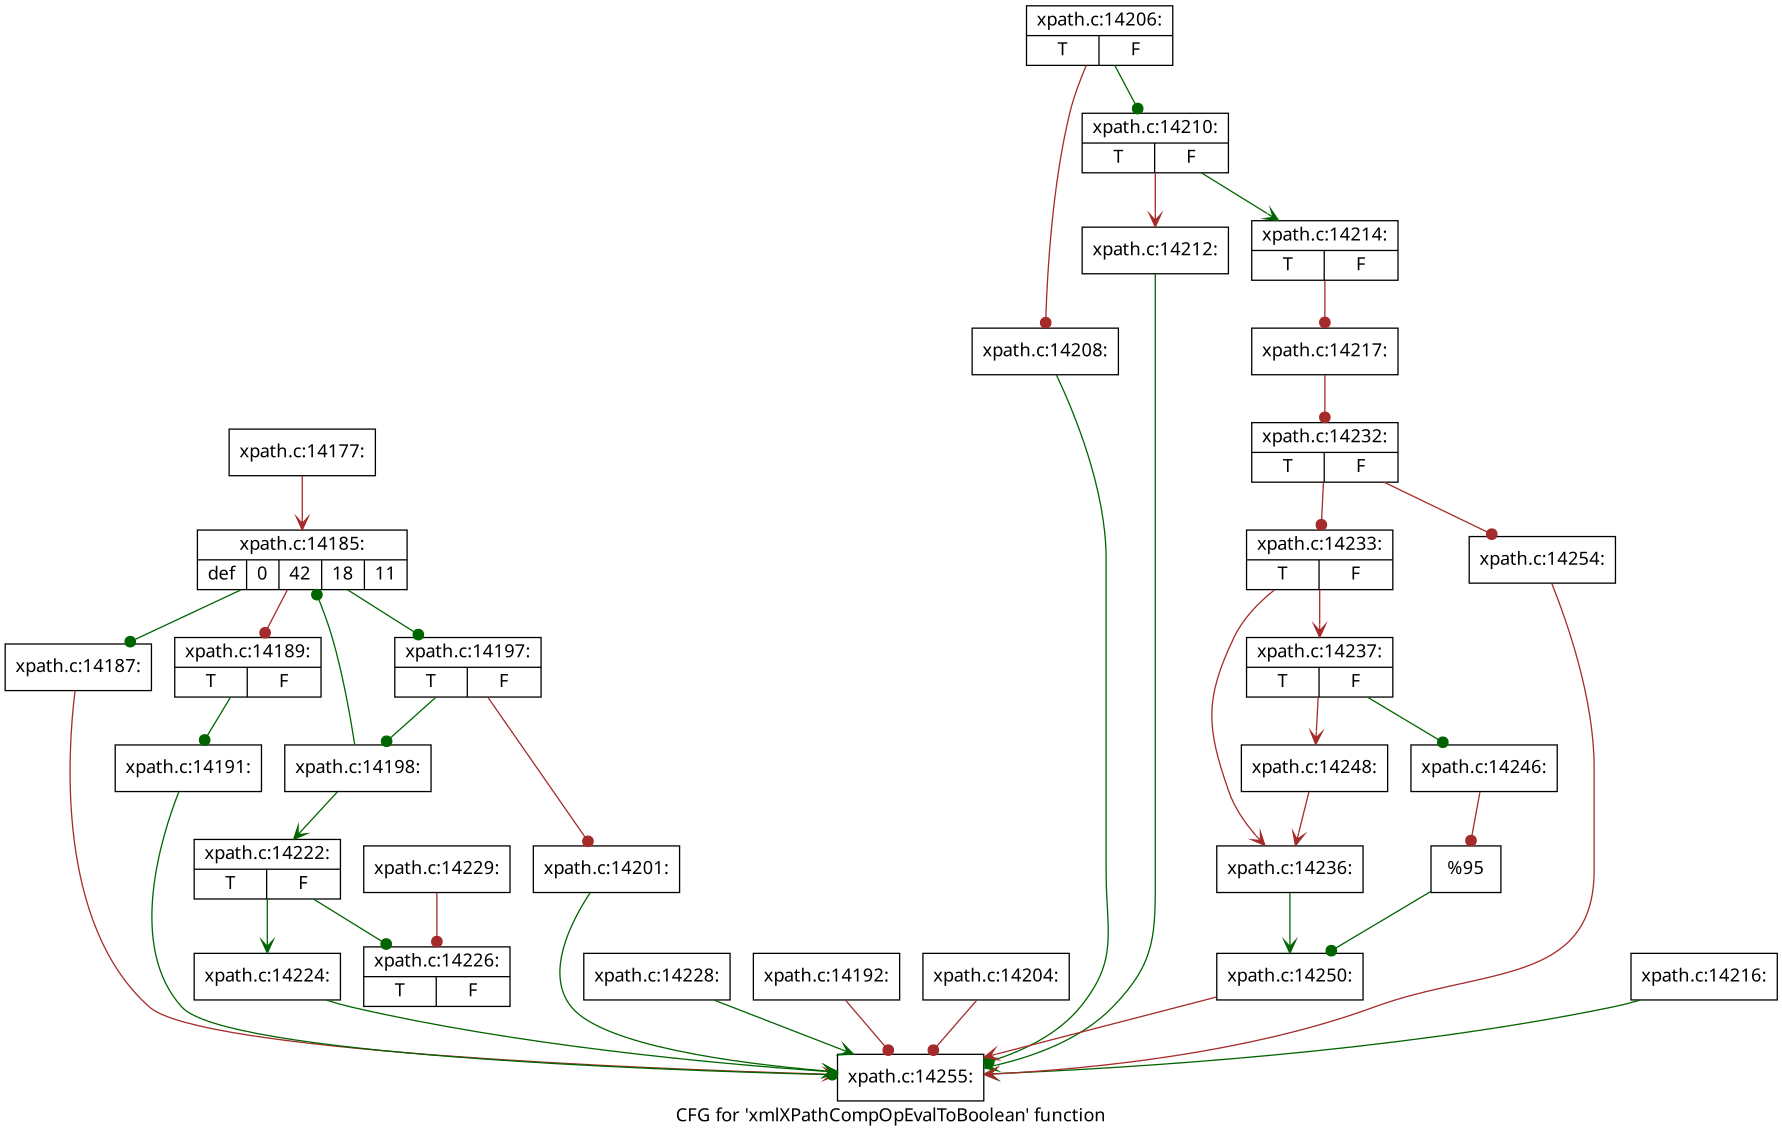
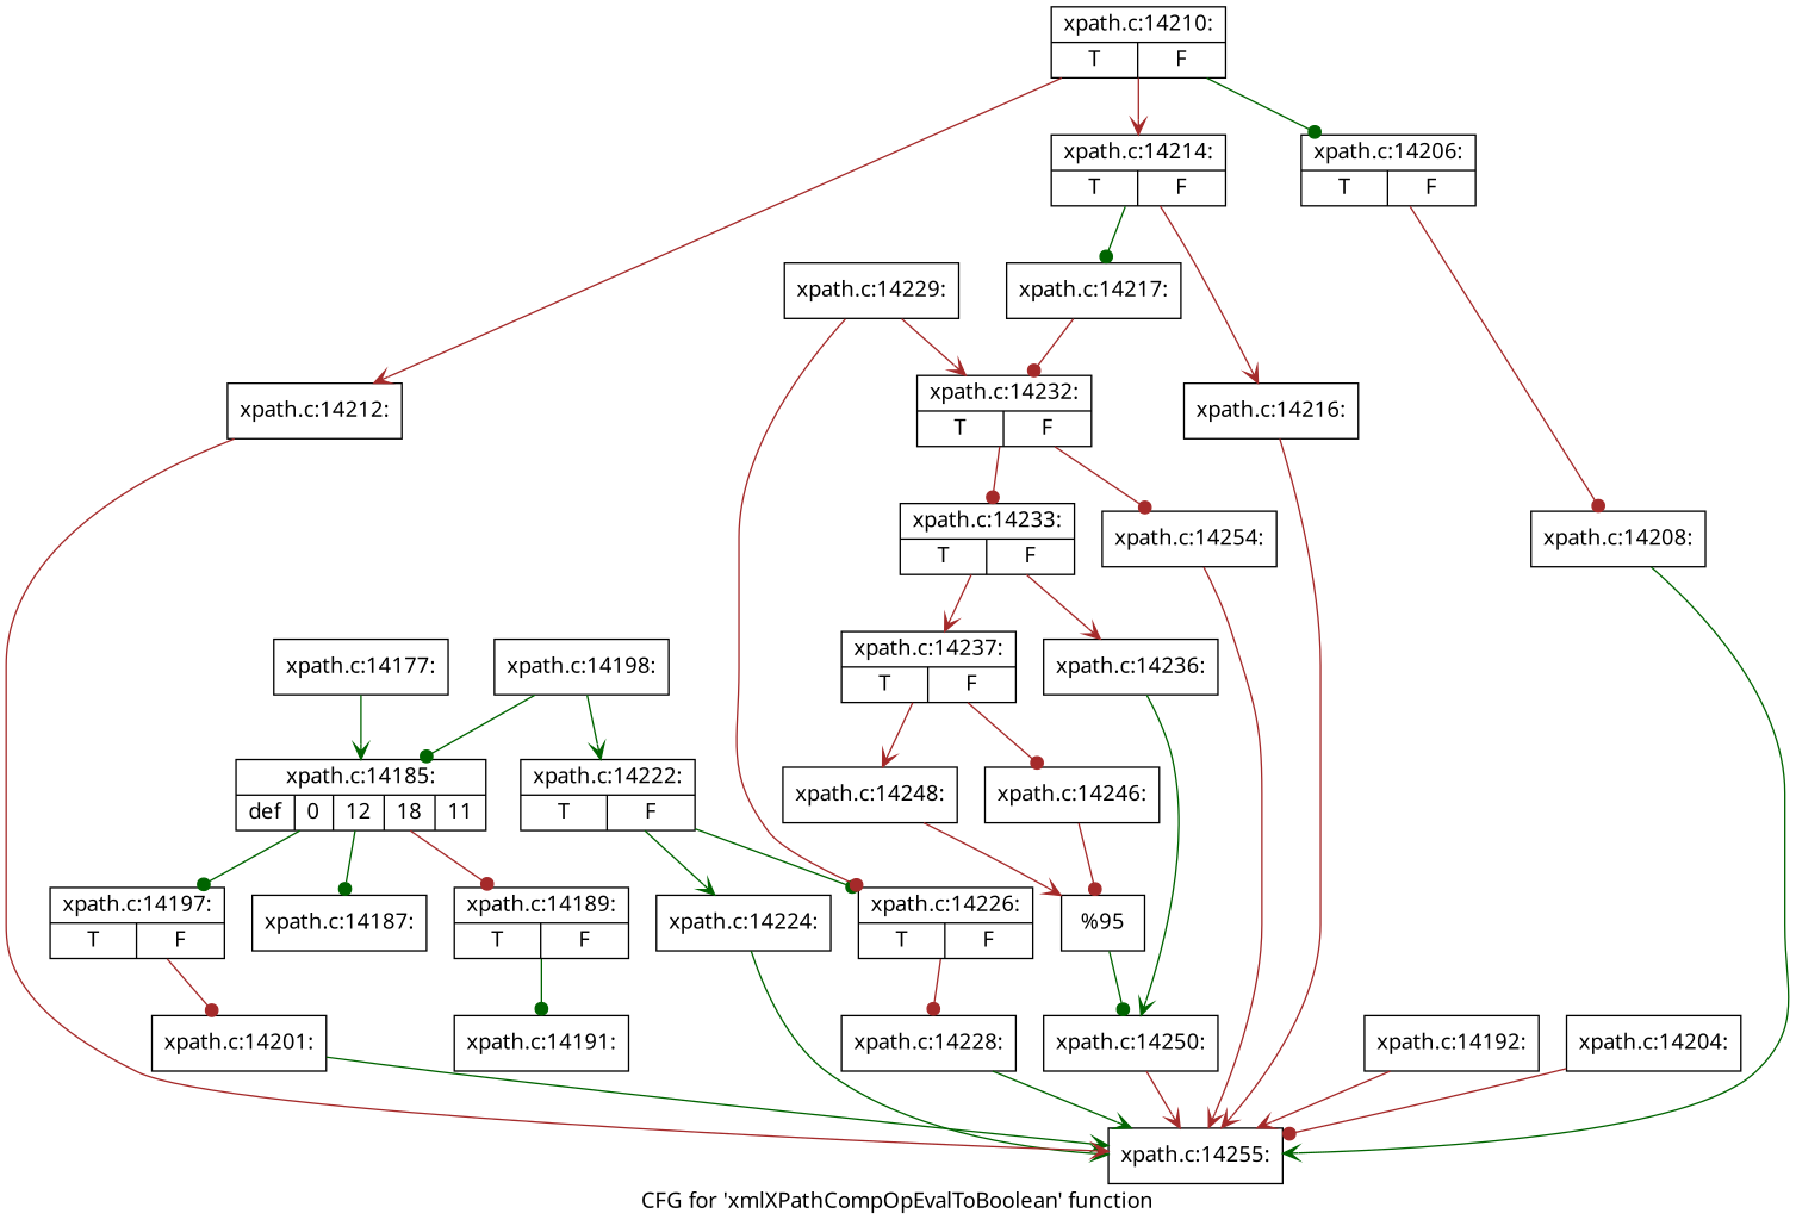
  digraph {
    fontname="Noto Sans"
    label="CFG for 'xmlXPathCompOpEvalToBoolean' function"
    node [fontname="Noto Sans" shape=record]
    edge [arrowhead=dot color=brown fontname="Noto Sans"]
    n1 [label="{xpath.c:14177:}"]
-   n2 [label="{xpath.c:14185:|{<s0>def|<s1>0|<s2>42|<s3>18|<s4>11}}"]
+   n2 [label="{xpath.c:14185:|{<s0>def|<s1>0|<s2>12|<s3>18|<s4>11}}"]
    n3 [label="{xpath.c:14187:}"]
    n4 [label="{xpath.c:14189:|{<s0>T|<s1>F}}"]
    n5 [label="{xpath.c:14197:|{<s0>T|<s1>F}}"]
    n6 [label="{xpath.c:14222:|{<s0>T|<s1>F}}"]
    n7 [label="{xpath.c:14224:}"]
    n8 [label="{xpath.c:14226:|{<s0>T|<s1>F}}"]
    n9 [label="{xpath.c:14255:}"]
    n10 [label="{xpath.c:14191:}"]
    n11 [label="{xpath.c:14198:}"]
    n12 [label="{xpath.c:14201:}"]
    n13 [label="{xpath.c:14228:}"]
    n14 [label="{xpath.c:14192:}"]
    n15 [label="{xpath.c:14204:}"]
    n16 [label="{xpath.c:14206:|{<s0>T|<s1>F}}"]
    n17 [label="{xpath.c:14208:}"]
    n18 [label="{xpath.c:14210:|{<s0>T|<s1>F}}"]
    n19 [label="{xpath.c:14212:}"]
    n20 [label="{xpath.c:14214:|{<s0>T|<s1>F}}"]
    n21 [label="{xpath.c:14216:}"]
    n22 [label="{xpath.c:14217:}"]
    n23 [label="{xpath.c:14232:|{<s0>T|<s1>F}}"]
    n24 [label="{xpath.c:14233:|{<s0>T|<s1>F}}"]
    n25 [label="{xpath.c:14254:}"]
    n26 [label="{xpath.c:14236:}"]
    n27 [label="{xpath.c:14237:|{<s0>T|<s1>F}}"]
    n28 [label="{xpath.c:14229:}"]
    n29 [label="{xpath.c:14250:}"]
    n30 [label="{xpath.c:14246:}"]
    n31 [label="{xpath.c:14248:}"]
    n32 [label="{%95}"]
-   n1 -> n2 [arrowhead=vee]
+   n1 -> n2 [arrowhead=vee color=darkgreen]
    n2 -> n3 [color=darkgreen]
    n2 -> n4
    n2 -> n5 [color=darkgreen]
-   n3 -> n9 [arrowhead=vee]
    n4 -> n10 [color=darkgreen]
-   n5 -> n11 [color=darkgreen]
    n5 -> n12
    n6 -> n7 [arrowhead=vee color=darkgreen]
    n6 -> n8 [color=darkgreen]
    n7 -> n9 [arrowhead=vee color=darkgreen]
-   n10 -> n9 [color=darkgreen]
+   n8 -> n13
    n11 -> n2 [color=darkgreen]
    n11 -> n6 [arrowhead=vee color=darkgreen]
    n12 -> n9 [arrowhead=vee color=darkgreen]
    n13 -> n9 [arrowhead=vee color=darkgreen]
-   n14 -> n9
+   n14 -> n9 [arrowhead=vee]
    n15 -> n9
    n16 -> n17
-   n16 -> n18 [color=darkgreen]
-   n17 -> n9 [color=darkgreen]
+   n18 -> n16 [color=darkgreen]
+   n17 -> n9 [arrowhead=vee color=darkgreen]
    n18 -> n19 [arrowhead=vee]
-   n18 -> n20 [arrowhead=vee color=darkgreen]
-   n19 -> n9 [arrowhead=vee color=darkgreen]
-   n20 -> n22
-   n21 -> n9 [arrowhead=vee color=darkgreen]
+   n18 -> n20 [arrowhead=vee]
+   n19 -> n9 [arrowhead=vee]
+   n20 -> n21 [arrowhead=vee]
+   n20 -> n22 [color=darkgreen]
+   n21 -> n9 [arrowhead=vee]
    n22 -> n23
    n23 -> n24
    n23 -> n25
    n24 -> n26 [arrowhead=vee]
    n24 -> n27 [arrowhead=vee]
    n25 -> n9 [arrowhead=vee]
    n26 -> n29 [arrowhead=vee color=darkgreen]
-   n27 -> n30 [color=darkgreen]
+   n27 -> n30
    n27 -> n31 [arrowhead=vee]
    n28 -> n8
+   n28 -> n23 [arrowhead=vee]
    n29 -> n9 [arrowhead=vee]
    n30 -> n32
-   n31 -> n26 [arrowhead=vee]
+   n31 -> n32 [arrowhead=vee]
    n32 -> n29 [color=darkgreen]
  }
